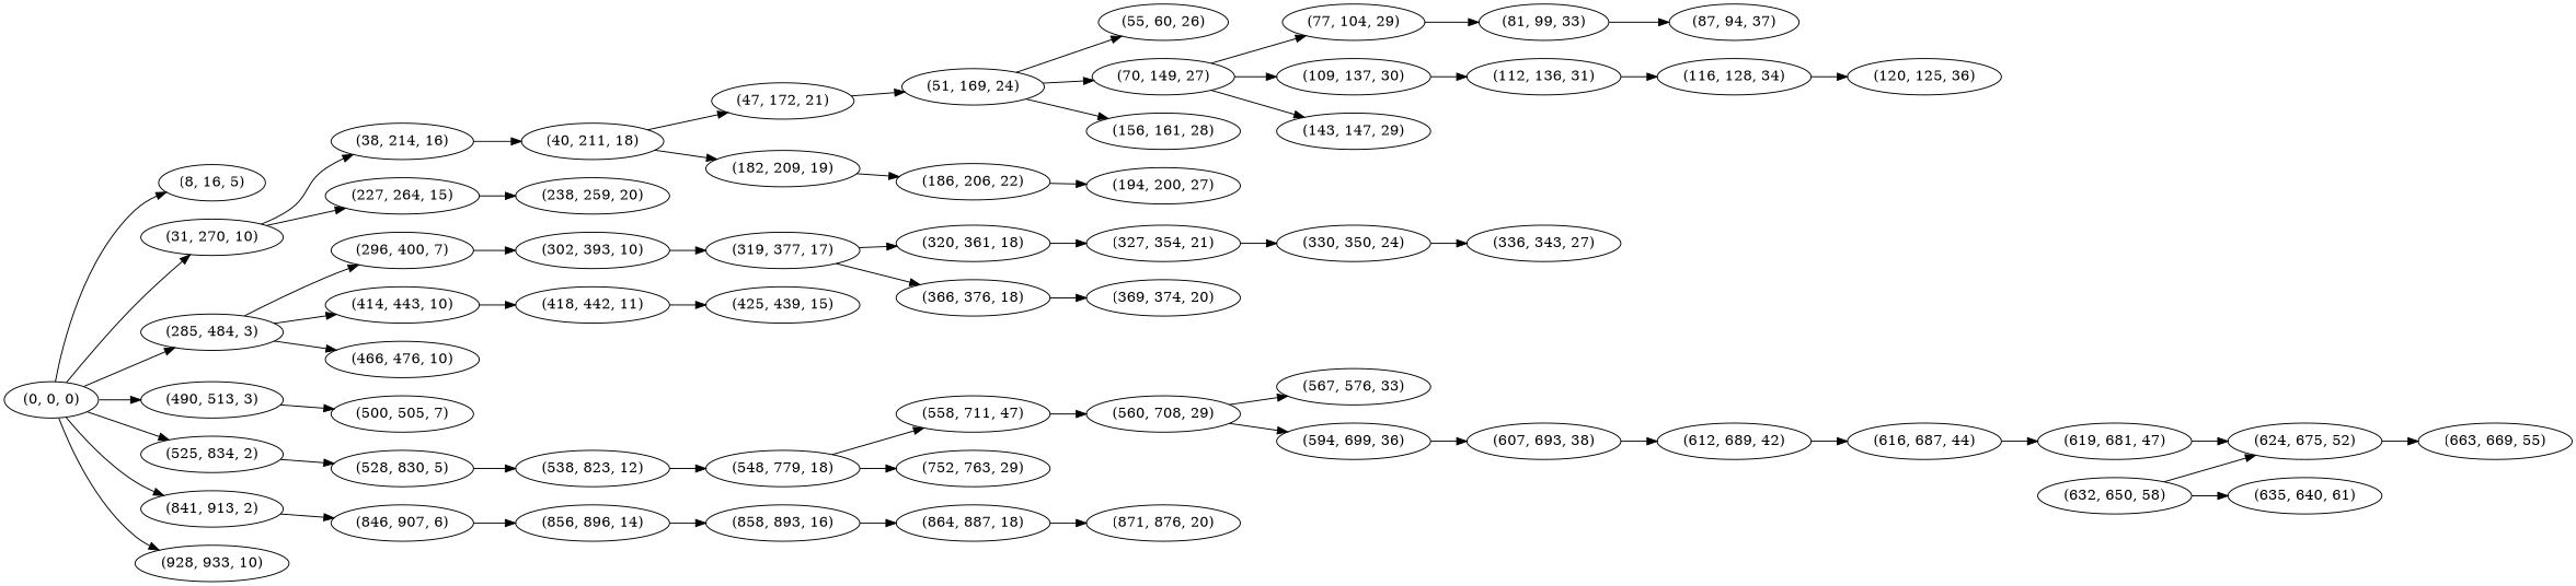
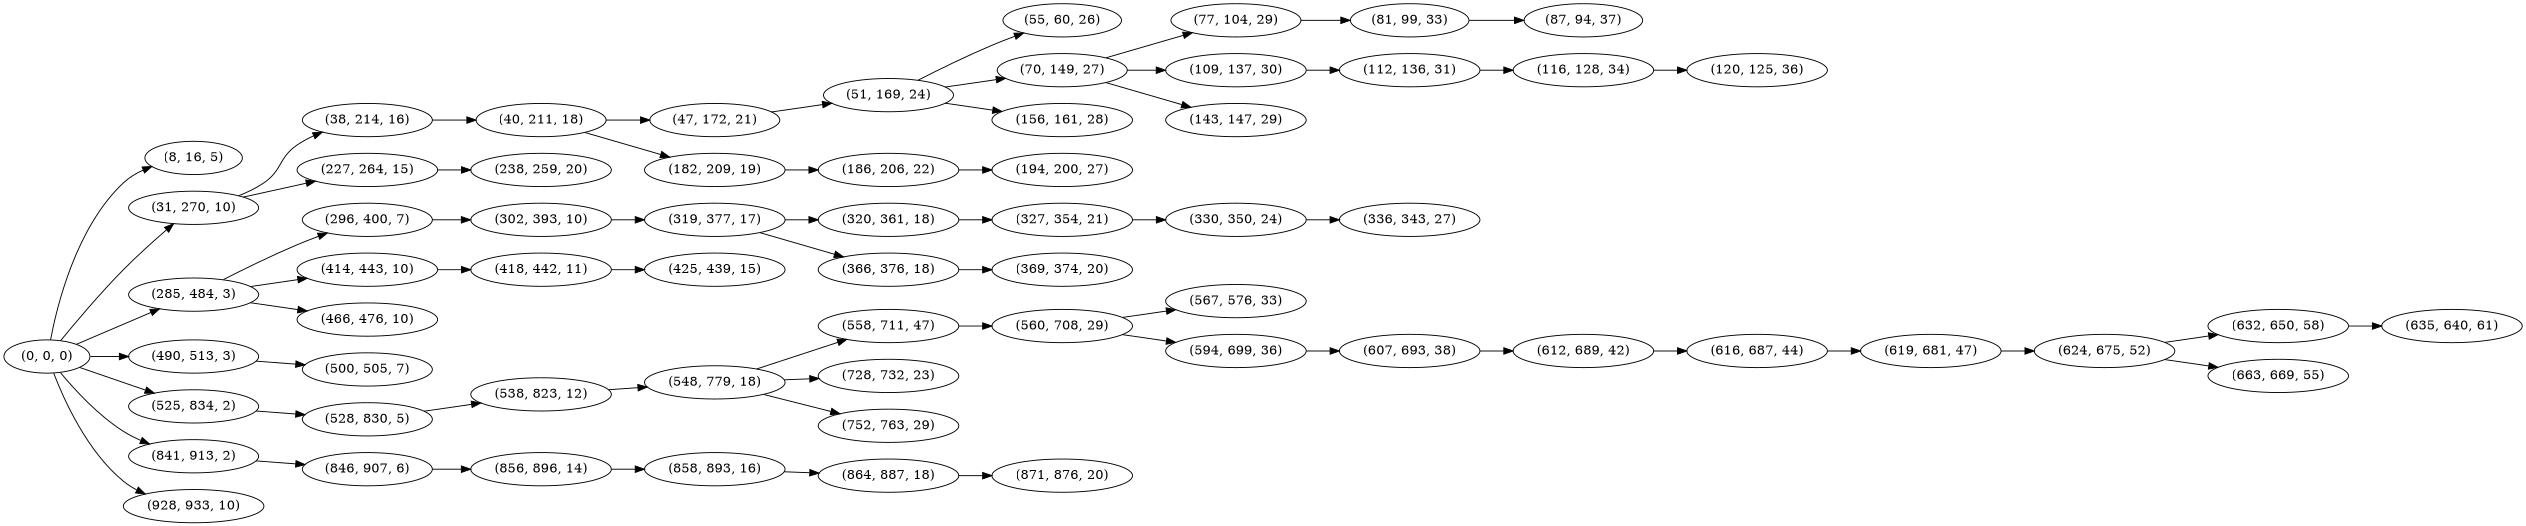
  digraph {
    rankdir=LR
    "(0, 0, 0)"
    "(8, 16, 5)"
    "(31, 270, 10)"
    "(285, 484, 3)"
    "(490, 513, 3)"
    "(525, 834, 2)"
    "(841, 913, 2)"
    "(928, 933, 10)"
    "(38, 214, 16)"
    "(227, 264, 15)"
    "(296, 400, 7)"
    "(414, 443, 10)"
    "(466, 476, 10)"
    "(500, 505, 7)"
    "(528, 830, 5)"
    "(846, 907, 6)"
    "(40, 211, 18)"
    "(238, 259, 20)"
    "(47, 172, 21)"
    "(182, 209, 19)"
    "(51, 169, 24)"
    "(186, 206, 22)"
    "(55, 60, 26)"
    "(70, 149, 27)"
    "(156, 161, 28)"
    "(77, 104, 29)"
    "(109, 137, 30)"
    "(143, 147, 29)"
    "(81, 99, 33)"
    "(112, 136, 31)"
    "(87, 94, 37)"
    "(116, 128, 34)"
    "(120, 125, 36)"
    "(194, 200, 27)"
    "(302, 393, 10)"
    "(418, 442, 11)"
    "(319, 377, 17)"
    "(320, 361, 18)"
    "(366, 376, 18)"
    "(327, 354, 21)"
    "(369, 374, 20)"
    "(330, 350, 24)"
    "(336, 343, 27)"
    n44 [label="(425, 439, 15)"]
    n45 [label="(538, 823, 12)"]
    "(548, 779, 18)"
    n47 [label="(558, 711, 47)"]
+   "(728, 732, 23)"
    "(752, 763, 29)"
    "(560, 708, 29)"
    "(567, 576, 33)"
    "(594, 699, 36)"
    "(607, 693, 38)"
    "(612, 689, 42)"
    "(616, 687, 44)"
    "(619, 681, 47)"
    "(624, 675, 52)"
    "(632, 650, 58)"
    "(663, 669, 55)"
    "(635, 640, 61)"
    "(856, 896, 14)"
    "(858, 893, 16)"
    "(864, 887, 18)"
    "(871, 876, 20)"
    "(0, 0, 0)" -> "(8, 16, 5)"
    "(0, 0, 0)" -> "(31, 270, 10)"
    "(0, 0, 0)" -> "(285, 484, 3)"
    "(0, 0, 0)" -> "(490, 513, 3)"
    "(0, 0, 0)" -> "(525, 834, 2)"
    "(0, 0, 0)" -> "(841, 913, 2)"
    "(0, 0, 0)" -> "(928, 933, 10)"
    "(31, 270, 10)" -> "(38, 214, 16)"
    "(31, 270, 10)" -> "(227, 264, 15)"
    "(285, 484, 3)" -> "(296, 400, 7)"
    "(285, 484, 3)" -> "(414, 443, 10)"
    "(285, 484, 3)" -> "(466, 476, 10)"
    "(490, 513, 3)" -> "(500, 505, 7)"
    "(525, 834, 2)" -> "(528, 830, 5)"
    "(841, 913, 2)" -> "(846, 907, 6)"
    "(38, 214, 16)" -> "(40, 211, 18)"
    "(227, 264, 15)" -> "(238, 259, 20)"
    "(296, 400, 7)" -> "(302, 393, 10)"
    "(414, 443, 10)" -> "(418, 442, 11)"
    "(528, 830, 5)" -> n45
    "(846, 907, 6)" -> "(856, 896, 14)"
    "(40, 211, 18)" -> "(47, 172, 21)"
    "(40, 211, 18)" -> "(182, 209, 19)"
    "(47, 172, 21)" -> "(51, 169, 24)"
    "(182, 209, 19)" -> "(186, 206, 22)"
    "(51, 169, 24)" -> "(55, 60, 26)"
    "(51, 169, 24)" -> "(70, 149, 27)"
    "(51, 169, 24)" -> "(156, 161, 28)"
    "(186, 206, 22)" -> "(194, 200, 27)"
    "(70, 149, 27)" -> "(77, 104, 29)"
    "(70, 149, 27)" -> "(109, 137, 30)"
    "(70, 149, 27)" -> "(143, 147, 29)"
    "(77, 104, 29)" -> "(81, 99, 33)"
    "(109, 137, 30)" -> "(112, 136, 31)"
    "(81, 99, 33)" -> "(87, 94, 37)"
    "(112, 136, 31)" -> "(116, 128, 34)"
    "(116, 128, 34)" -> "(120, 125, 36)"
    "(302, 393, 10)" -> "(319, 377, 17)"
    "(418, 442, 11)" -> n44
    "(319, 377, 17)" -> "(320, 361, 18)"
    "(319, 377, 17)" -> "(366, 376, 18)"
    "(320, 361, 18)" -> "(327, 354, 21)"
    "(366, 376, 18)" -> "(369, 374, 20)"
    "(327, 354, 21)" -> "(330, 350, 24)"
    "(330, 350, 24)" -> "(336, 343, 27)"
    n45 -> "(548, 779, 18)"
    "(548, 779, 18)" -> n47
+   "(548, 779, 18)" -> "(728, 732, 23)"
    "(548, 779, 18)" -> "(752, 763, 29)"
    n47 -> "(560, 708, 29)"
    "(560, 708, 29)" -> "(567, 576, 33)"
    "(560, 708, 29)" -> "(594, 699, 36)"
    "(594, 699, 36)" -> "(607, 693, 38)"
    "(607, 693, 38)" -> "(612, 689, 42)"
    "(612, 689, 42)" -> "(616, 687, 44)"
    "(616, 687, 44)" -> "(619, 681, 47)"
    "(619, 681, 47)" -> "(624, 675, 52)"
-   "(632, 650, 58)" -> "(624, 675, 52)"
+   "(624, 675, 52)" -> "(632, 650, 58)"
    "(624, 675, 52)" -> "(663, 669, 55)"
    "(632, 650, 58)" -> "(635, 640, 61)"
    "(856, 896, 14)" -> "(858, 893, 16)"
    "(858, 893, 16)" -> "(864, 887, 18)"
    "(864, 887, 18)" -> "(871, 876, 20)"
  }
